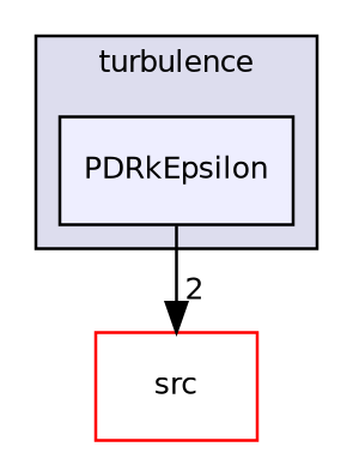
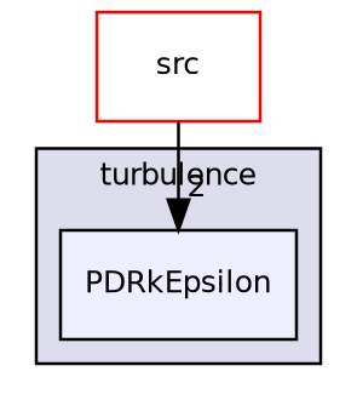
  digraph {
    compound=true
    fontname="DejaVu Sans"
    node [fontname="DejaVu Sans" fontsize=10 shape=box]
    n1 [fillcolor="#eeeeff" label=PDRkEpsilon pencolor=black style=filled]
    n2 [color=red label=src]
    subgraph cluster_1 {
      bgcolor="#ddddee"
      fontsize=10
      label=turbulence
      pencolor=black
      n1
    }
-   n1 -> n2 [headlabel=2 labeldistance=1.5 labelfontname=Helvetica labelfontsize=10 fontname="DejaVu Sans"]
+   n2 -> n1 [headlabel=2 labeldistance=1.5 labelfontname=Helvetica labelfontsize=10 fontname="DejaVu Sans"]
  }
